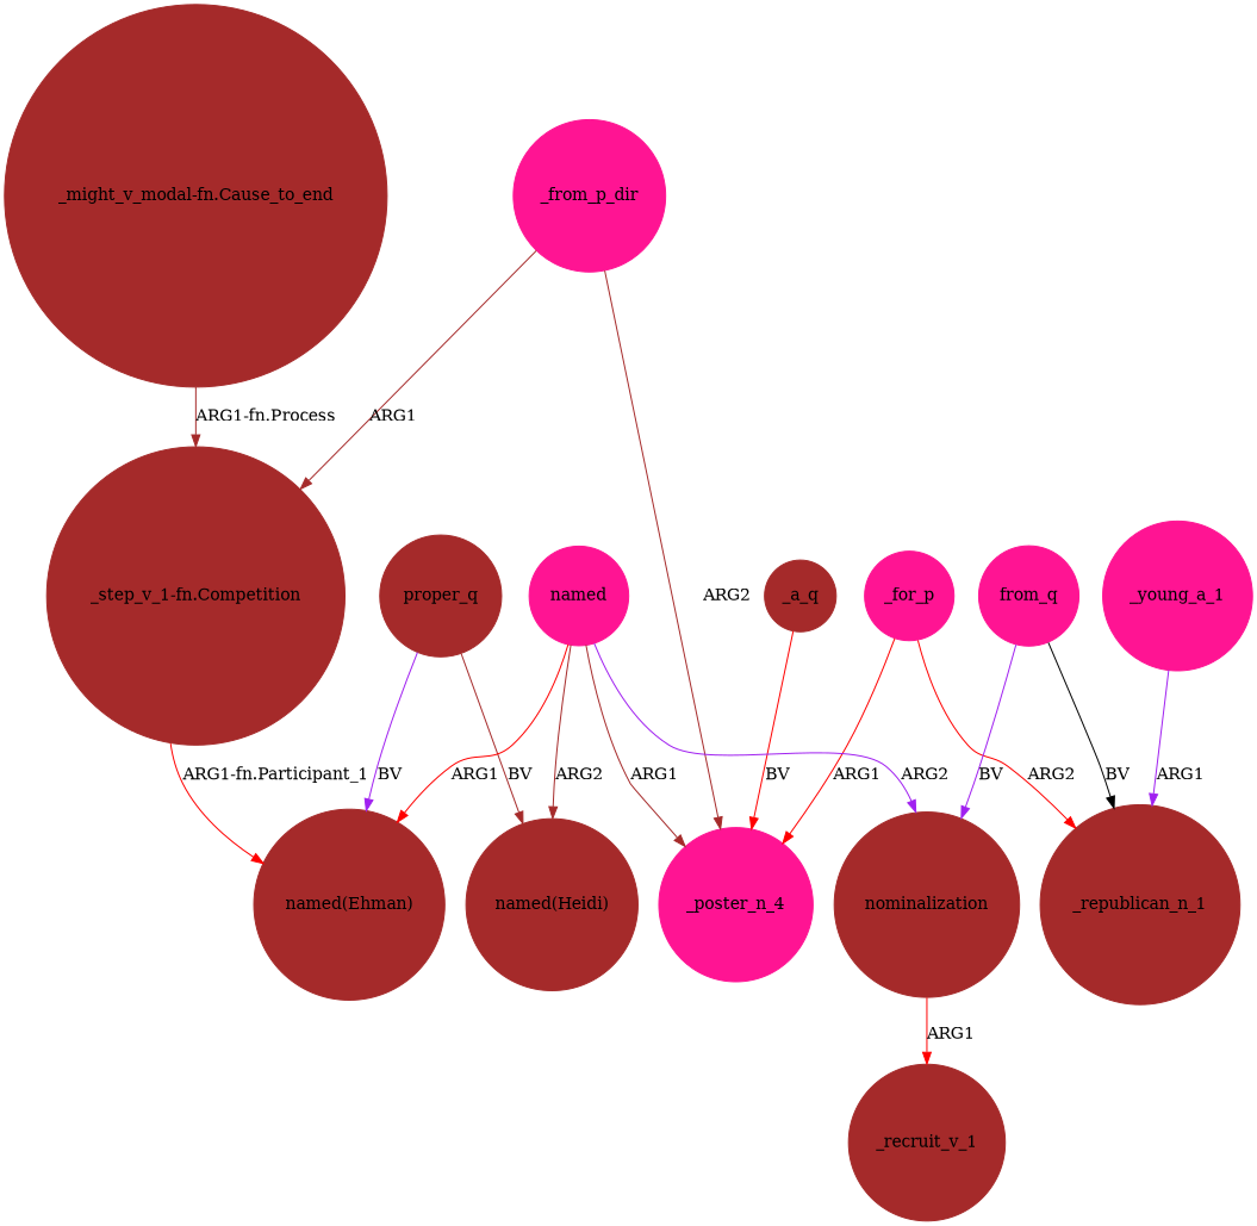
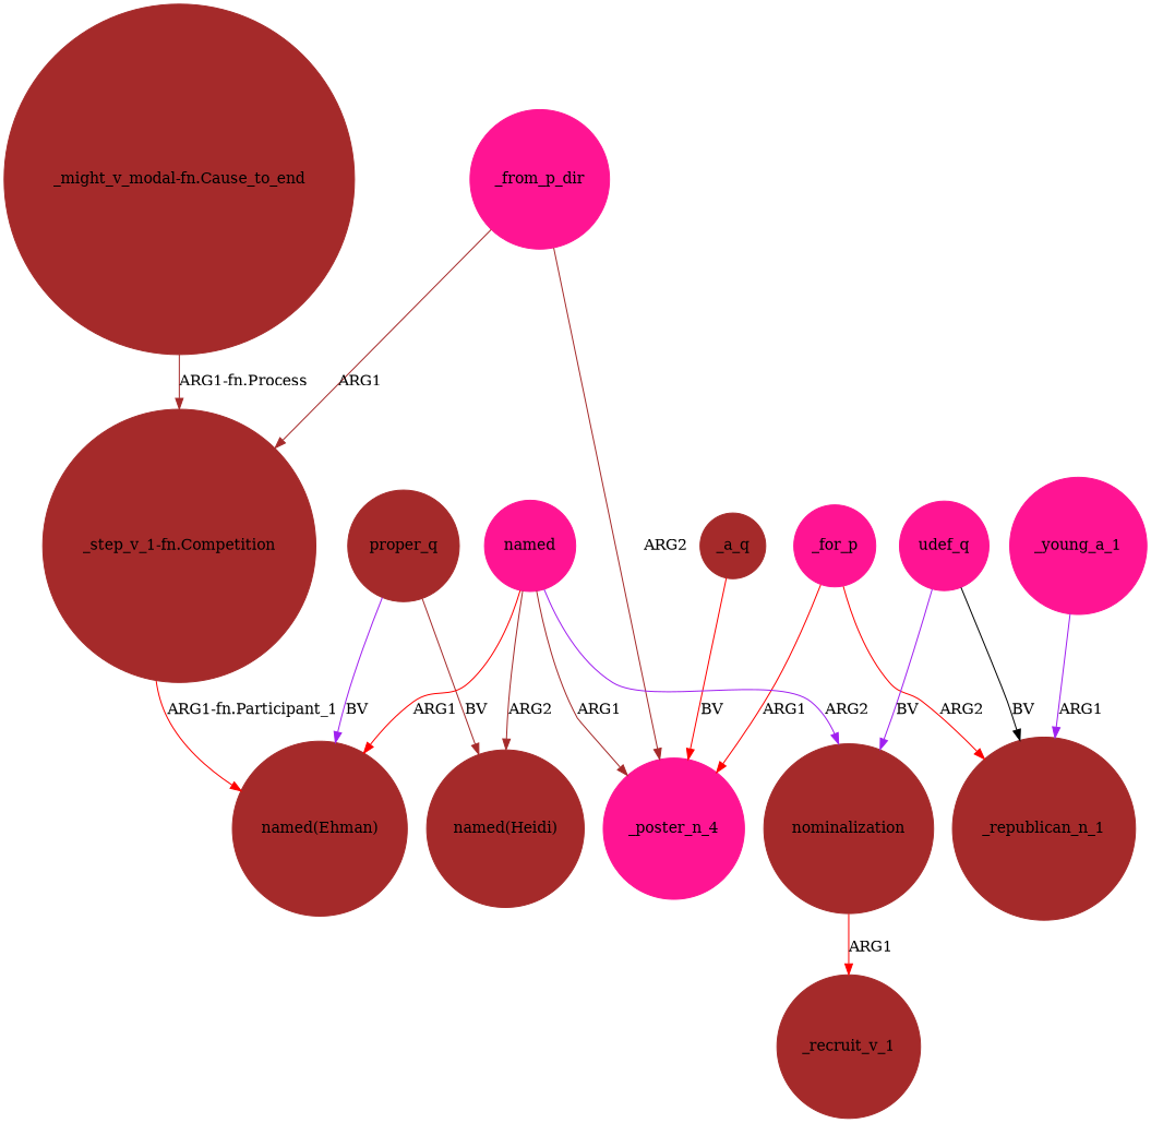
  digraph {
    node [color=brown shape=circle style=filled]
    edge [color=red]
    "_step_v_1-fn.Competition"
    "named(Ehman)"
    proper_q
    "named(Heidi)"
    _from_p_dir [color=deeppink]
    n6 [color=deeppink label=_poster_n_4]
    _a_q
    nominalization
    _recruit_v_1
    "_might_v_modal-fn.Cause_to_end"
    _for_p [color=deeppink]
    _republican_n_1
    _young_a_1 [color=deeppink]
    n14 [color=deeppink label=named]
-   udef_q [color=deeppink label=from_q]
+   udef_q [color=deeppink]
    "_step_v_1-fn.Competition" -> "named(Ehman)" [label="ARG1-fn.Participant_1"]
    proper_q -> "named(Ehman)" [color=purple label=BV]
    proper_q -> "named(Heidi)" [color=brown label=BV]
    _from_p_dir -> "_step_v_1-fn.Competition" [color=brown label=ARG1]
    _from_p_dir -> n6 [color=brown label=ARG2]
    _a_q -> n6 [label=BV]
    nominalization -> _recruit_v_1 [label=ARG1]
    "_might_v_modal-fn.Cause_to_end" -> "_step_v_1-fn.Competition" [color=brown label="ARG1-fn.Process"]
    _for_p -> n6 [label=ARG1]
    _for_p -> _republican_n_1 [label=ARG2]
    _young_a_1 -> _republican_n_1 [color=purple label=ARG1]
    n14 -> "named(Ehman)" [label=ARG1]
    n14 -> "named(Heidi)" [color=brown label=ARG2]
    n14 -> n6 [color=brown label=ARG1]
    n14 -> nominalization [color=purple label=ARG2]
    udef_q -> nominalization [color=purple label=BV]
    udef_q -> _republican_n_1 [color=black label=BV]
  }
